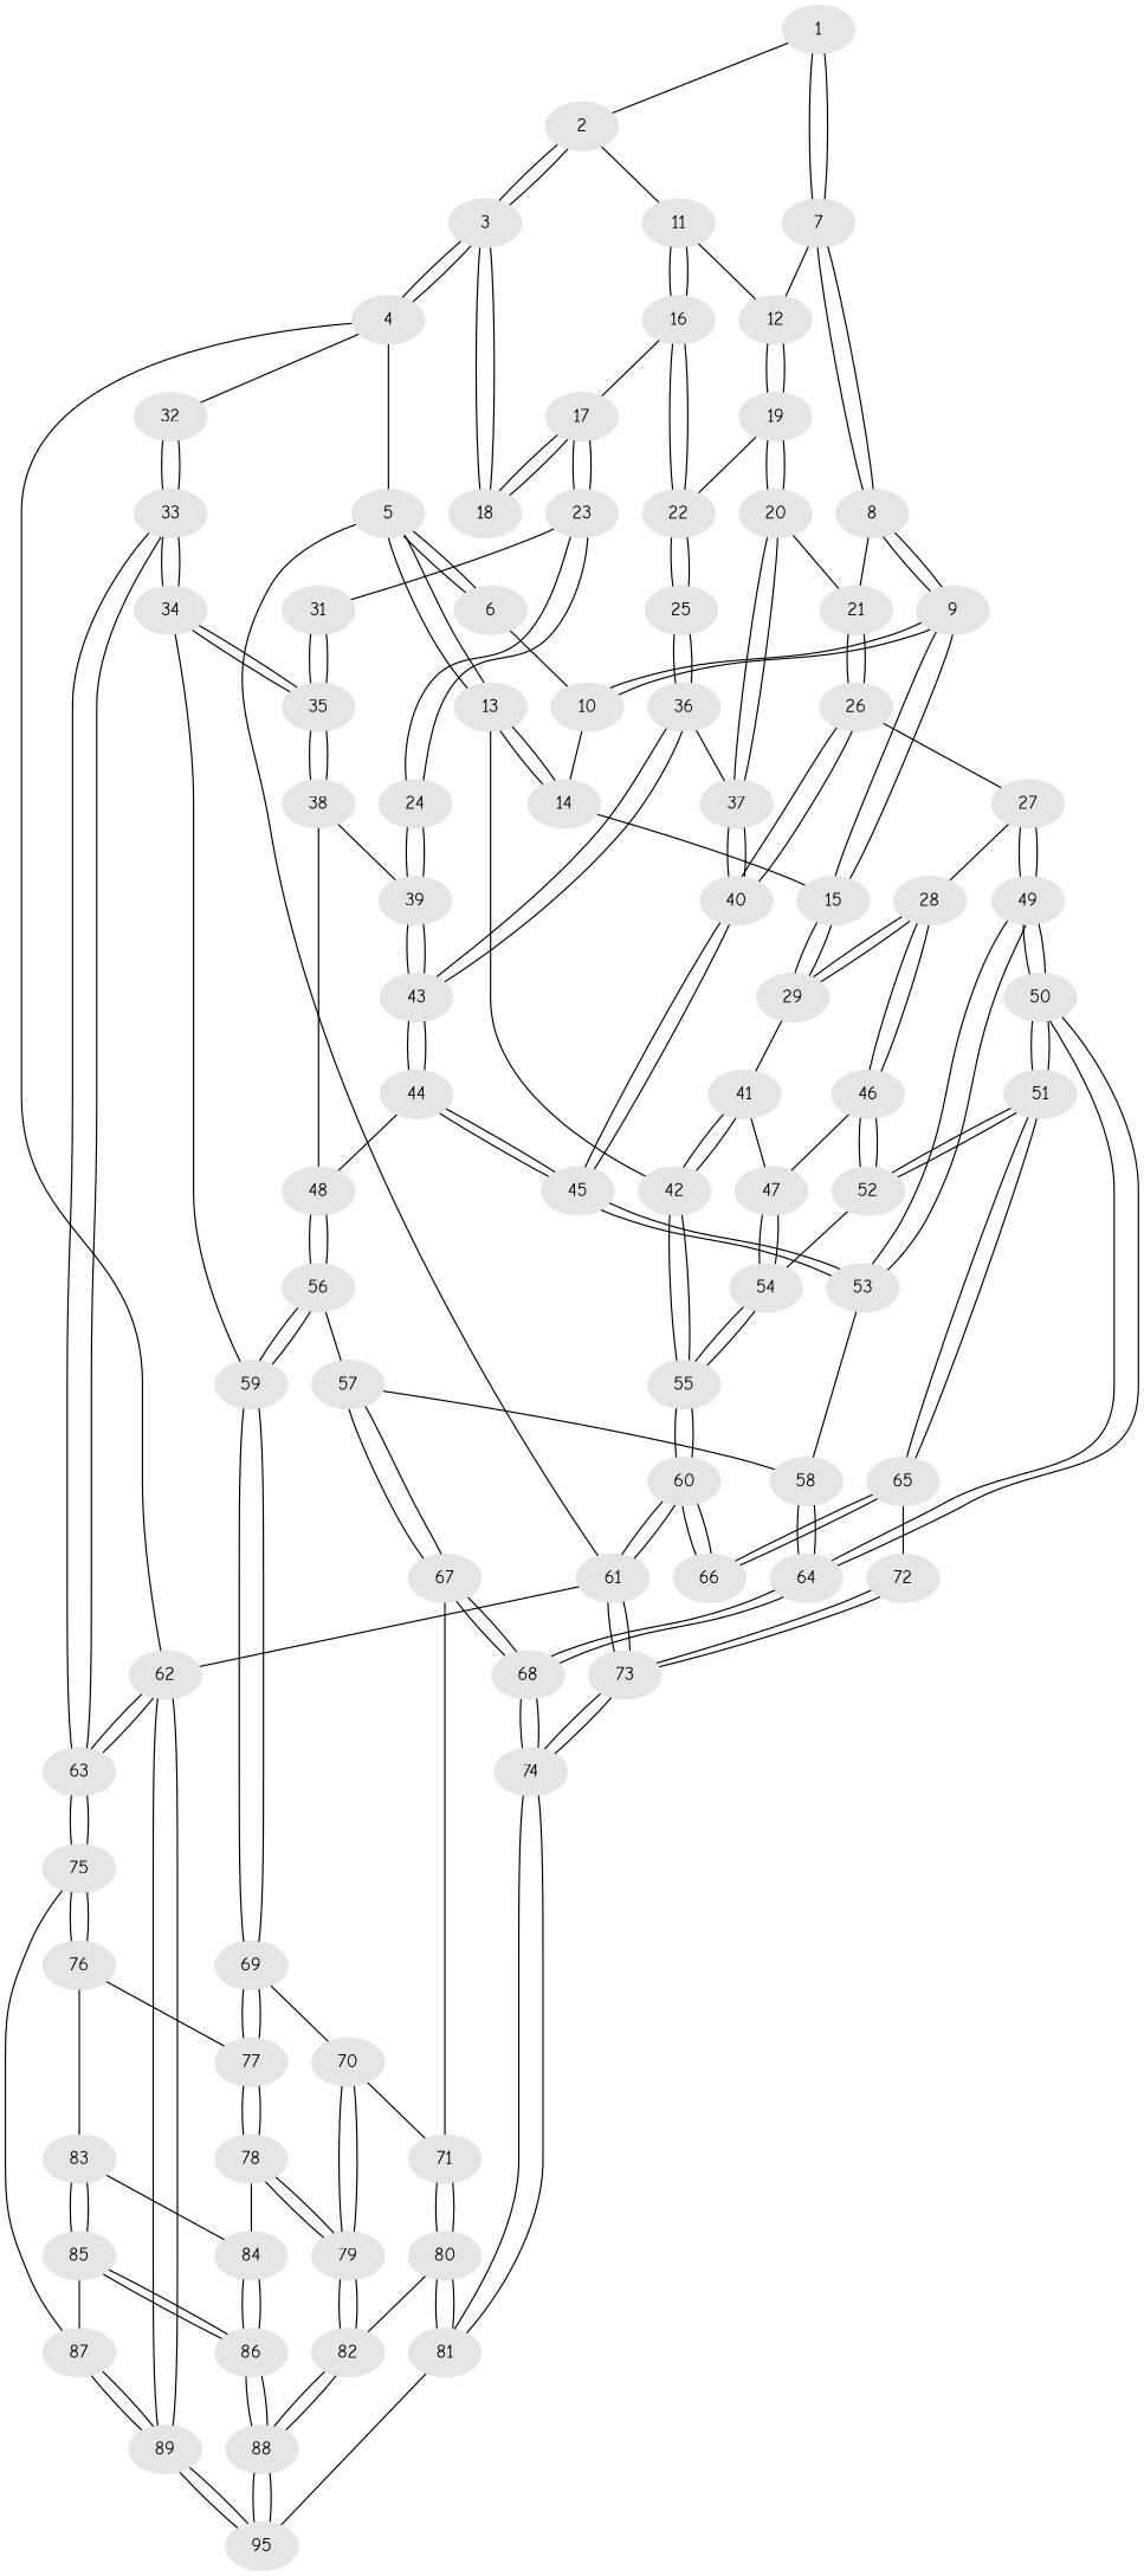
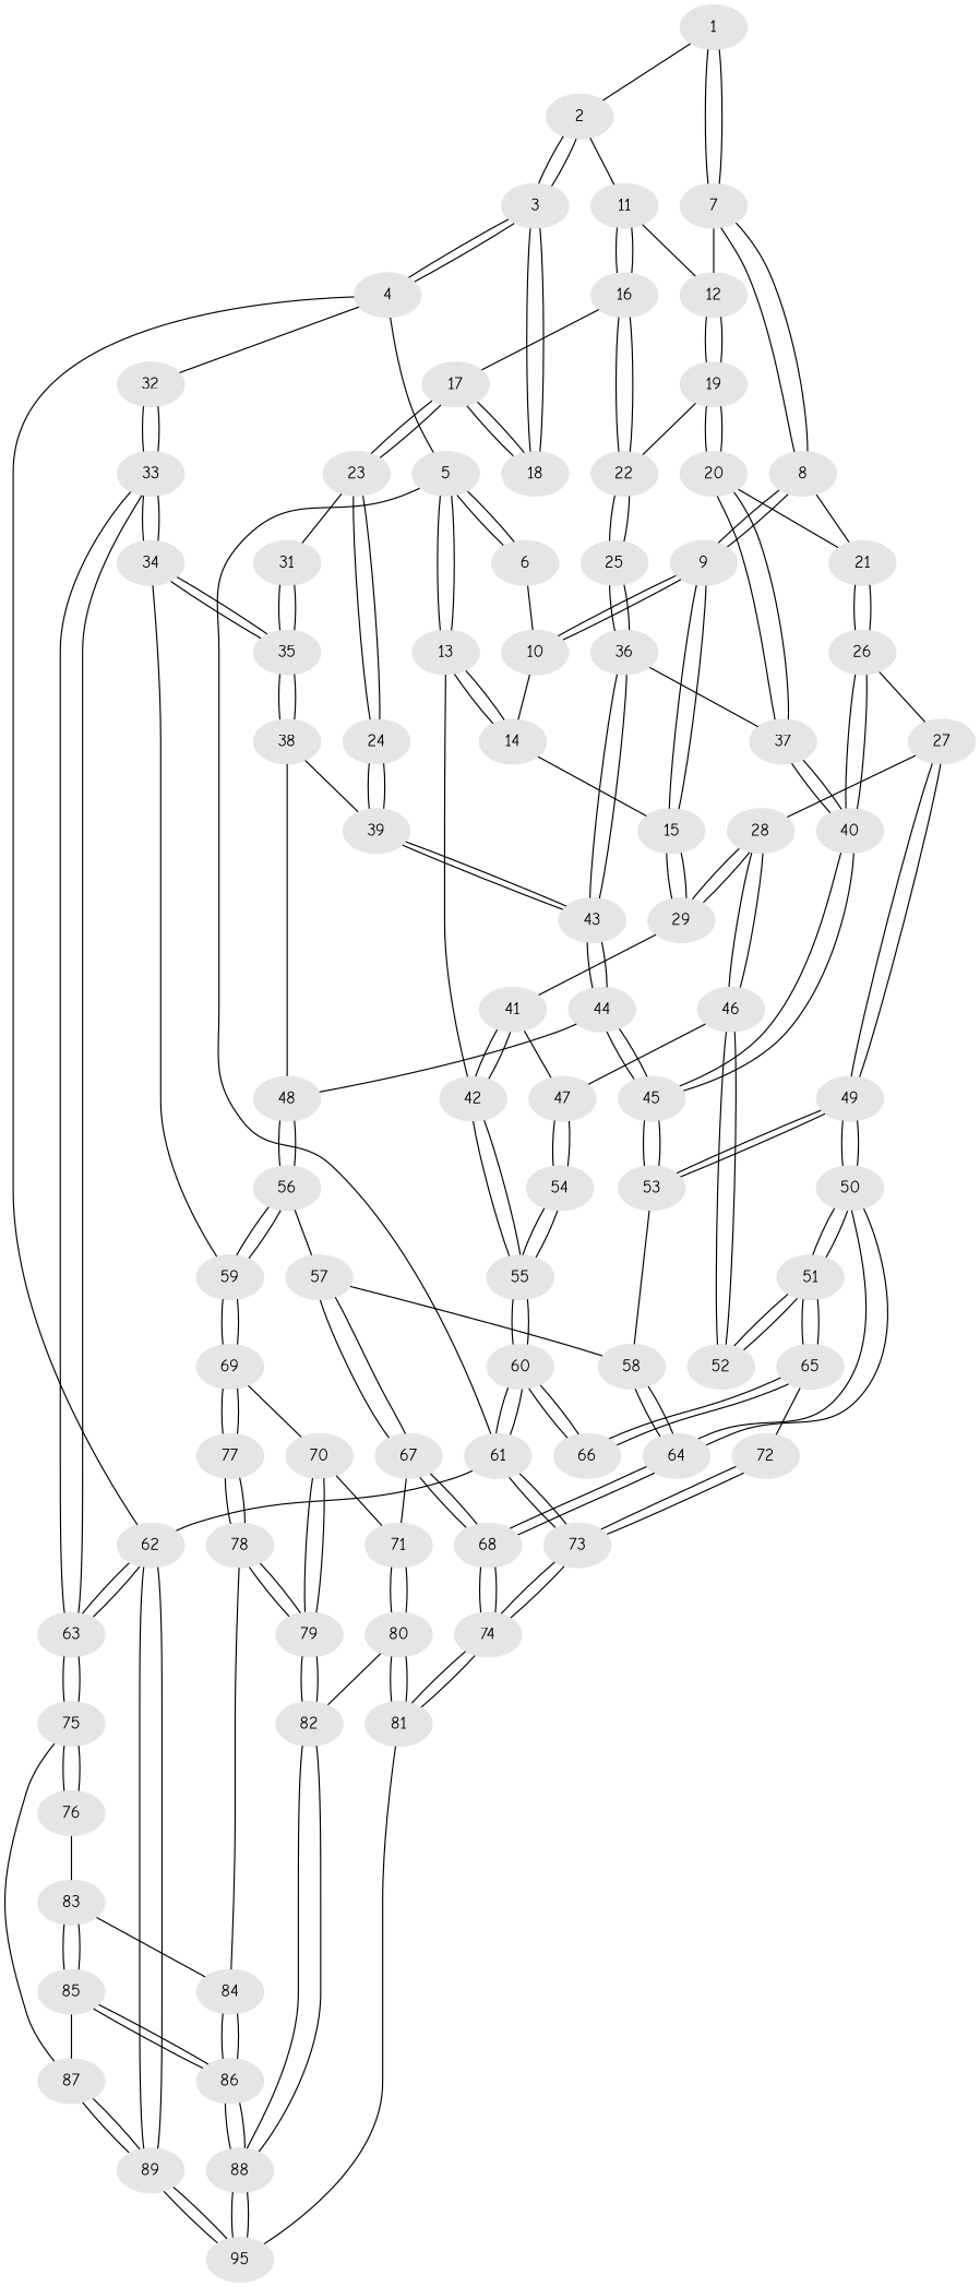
  graph {
    fontname="Comic Neue"
    node [color=gray90 fontname="Comic Neue" style=filled]
    edge [fontname="Comic Neue"]
    1
    2
    7
    3
    11
    8
    12
    4
    18
    16
    5
    32
    62
    6
    13
    61
    33
    63
    89
    10
    14
    42
    73
    9
    21
    19
    15
    26
    29
    17
    22
    20
    55
    41
    23
    25
    24
    31
    37
    40
    27
    36
    39
    35
    43
    28
    49
    45
    46
    53
    50
    47
    52
    38
    34
    59
    75
    69
    48
    44
    56
    54
    60
    58
    57
    51
    64
    65
    68
    66
    72
    67
    71
    70
    77
    74
    n77 [label=95]
    76
    87
    80
    81
    79
    78
    82
    83
    84
    85
    86
    88
    1 -- 2
    1 -- 7
    1 -- 7
    2 -- 3
    2 -- 3
    2 -- 11
    7 -- 8
    7 -- 8
    7 -- 12
    3 -- 4
    3 -- 4
    3 -- 18
    3 -- 18
    11 -- 12
    11 -- 16
    11 -- 16
    8 -- 9
    8 -- 9
    8 -- 21
    12 -- 19
    12 -- 19
    4 -- 5
    4 -- 32
    4 -- 62
    16 -- 17
    16 -- 22
    16 -- 22
    5 -- 6
    5 -- 6
    5 -- 13
    5 -- 13
    5 -- 61
    32 -- 33
    32 -- 33
    62 -- 63
    62 -- 63
    62 -- 89
    62 -- 89
    6 -- 10
    13 -- 14
    13 -- 14
    13 -- 42
    61 -- 62
    61 -- 73
    61 -- 73
    33 -- 63
    33 -- 63
    33 -- 34
    33 -- 34
    63 -- 75
    63 -- 75
    89 -- n77
    89 -- n77
    10 -- 14
    14 -- 15
    42 -- 55
    42 -- 55
    73 -- 74
    73 -- 74
    9 -- 10
    9 -- 10
    9 -- 15
    9 -- 15
    21 -- 26
    21 -- 26
    19 -- 22
    19 -- 20
    19 -- 20
    15 -- 29
    15 -- 29
    26 -- 40
    26 -- 40
    26 -- 27
    29 -- 41
    17 -- 18
    17 -- 18
    17 -- 23
    17 -- 23
    22 -- 25
    22 -- 25
    20 -- 21
    20 -- 37
    20 -- 37
    55 -- 60
    55 -- 60
    41 -- 42
    41 -- 42
    41 -- 47
    23 -- 24
    23 -- 24
    23 -- 31
    25 -- 36
    25 -- 36
    24 -- 39
    24 -- 39
    31 -- 35
    31 -- 35
    37 -- 40
    37 -- 40
    40 -- 45
    40 -- 45
    27 -- 28
    27 -- 49
    27 -- 49
    36 -- 37
    36 -- 43
    36 -- 43
    39 -- 43
    39 -- 43
    35 -- 38
    35 -- 38
    43 -- 44
    43 -- 44
    28 -- 29
    28 -- 29
    28 -- 46
    28 -- 46
    49 -- 53
    49 -- 53
    49 -- 50
    49 -- 50
    45 -- 53
    45 -- 53
    46 -- 47
    46 -- 52
    46 -- 52
    53 -- 58
    50 -- 51
    50 -- 51
    50 -- 64
    50 -- 64
    47 -- 54
    47 -- 54
-   52 -- 54
    38 -- 39
    38 -- 48
    34 -- 35
    34 -- 35
    34 -- 59
    59 -- 69
    59 -- 69
    75 -- 76
    75 -- 76
    75 -- 87
    69 -- 70
    69 -- 77
    69 -- 77
    48 -- 56
    48 -- 56
    44 -- 45
    44 -- 45
    44 -- 48
    56 -- 59
    56 -- 59
    56 -- 57
    54 -- 55
    54 -- 55
    60 -- 61
    60 -- 61
    60 -- 66
    60 -- 66
    58 -- 64
    58 -- 64
    57 -- 58
    57 -- 67
    57 -- 67
    51 -- 52
    51 -- 52
    51 -- 65
    51 -- 65
    64 -- 68
    64 -- 68
    65 -- 66
    65 -- 66
    65 -- 72
    68 -- 74
    68 -- 74
    72 -- 73
    72 -- 73
    67 -- 68
    67 -- 68
    67 -- 71
    71 -- 80
    71 -- 80
    70 -- 71
    70 -- 79
    70 -- 79
    77 -- 78
    77 -- 78
    74 -- 81
    74 -- 81
-   76 -- 77
    76 -- 83
    87 -- 89
    87 -- 89
    80 -- 81
    80 -- 81
    80 -- 82
    81 -- n77
    79 -- 82
    79 -- 82
    78 -- 79
    78 -- 79
    78 -- 84
    82 -- 88
    82 -- 88
    83 -- 84
    83 -- 85
    83 -- 85
    84 -- 86
    84 -- 86
    85 -- 87
    85 -- 86
    85 -- 86
    86 -- 88
    86 -- 88
    88 -- n77
    88 -- n77
  }
